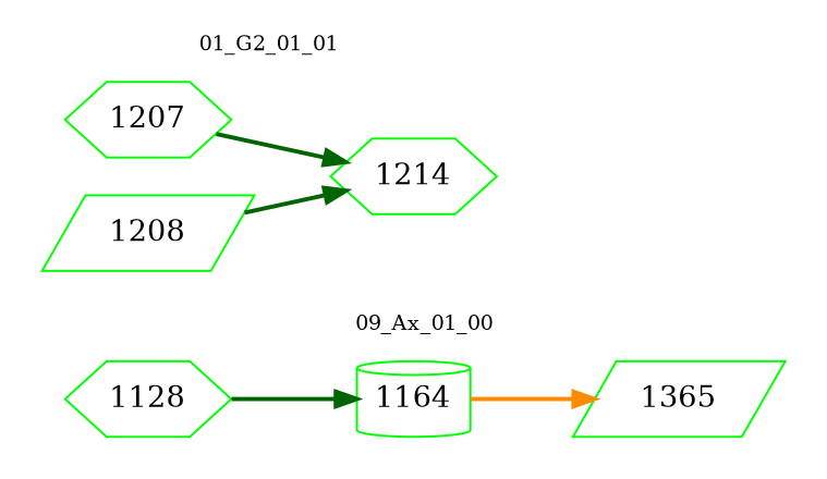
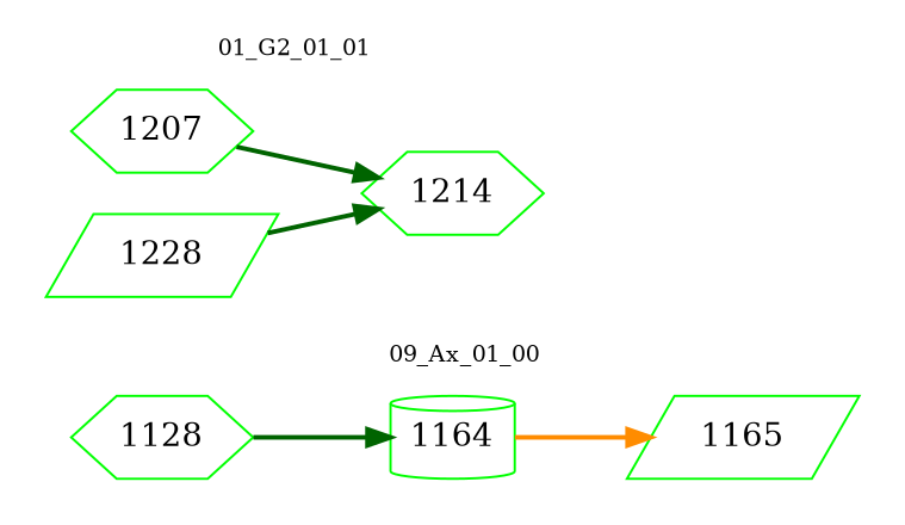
  digraph {
    rankdir=LR
    node [color=green shape=hexagon]
    edge [color=darkgreen style=bold]
    n1 [label=1128]
    n2 [label=1164 shape=cylinder]
-   n3 [label=1365 shape=parallelogram]
+   n3 [label=1165 shape=parallelogram]
    n4 [label=1207]
-   n5 [label=1208 shape=parallelogram]
+   n5 [label=1228 shape=parallelogram]
    n6 [label=1214]
    subgraph cluster_1 {
      color=white
      fontsize=10
      label="09_Ax_01_00"
      n1
      n2
      n3
    }
    subgraph cluster_2 {
      color=white
      fontsize=10
      label="01_G2_01_01"
      n4
      n5
      n6
    }
    n1 -> n2
    n2 -> n3 [color=darkorange]
    n4 -> n6
    n5 -> n6
  }
